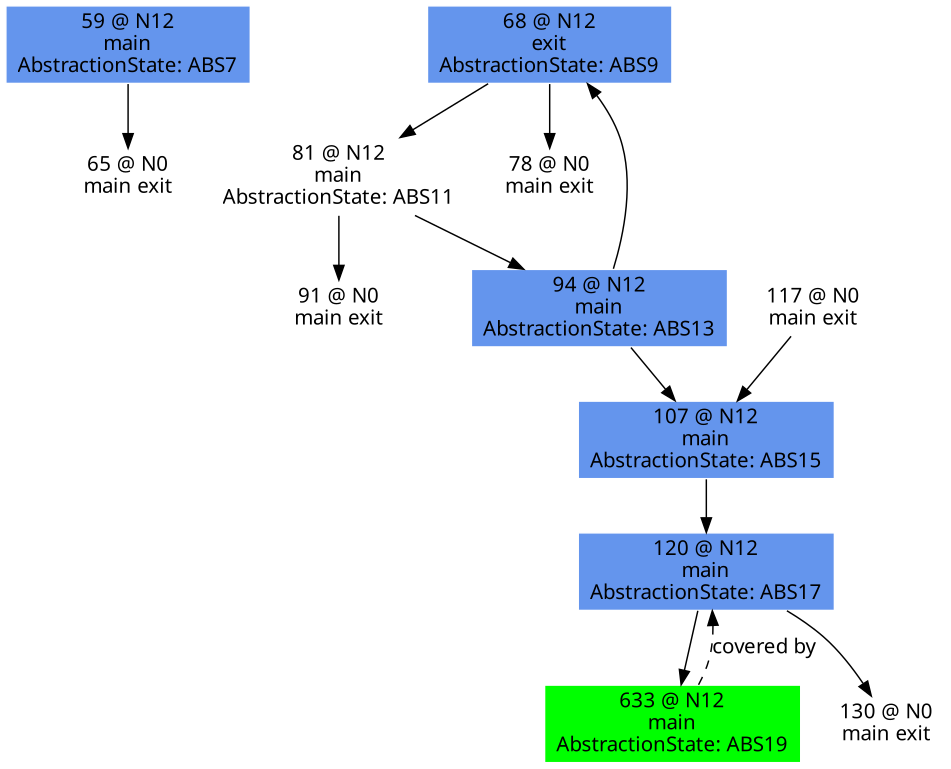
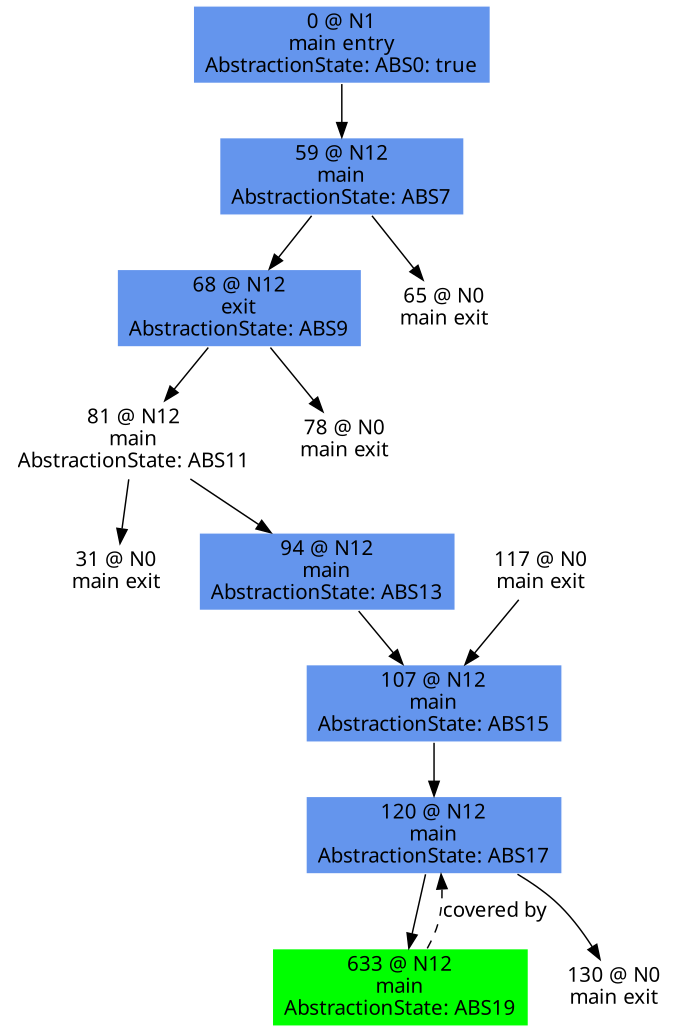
  digraph {
    fontname="Noto Sans"
    node [color=white fillcolor=cornflowerblue fontname="Noto Sans" shape=box style=filled]
    edge [fontname="Noto Sans"]
+   n1 [label="0 @ N1\nmain entry\nAbstractionState: ABS0: true\n"]
    n2 [label="59 @ N12\nmain\nAbstractionState: ABS7\n"]
    n3 [label="68 @ N12\nexit\nAbstractionState: ABS9\n"]
    n4 [label="65 @ N0\nmain exit\n" fillcolor=""]
    n5 [fillcolor=white label="81 @ N12\nmain\nAbstractionState: ABS11\n"]
    n6 [label="78 @ N0\nmain exit\n" fillcolor=""]
-   n7 [label="91 @ N0\nmain exit\n" fillcolor=""]
+   n7 [label="31 @ N0\nmain exit\n" fillcolor=""]
    n8 [label="94 @ N12\nmain\nAbstractionState: ABS13\n"]
    n9 [label="107 @ N12\nmain\nAbstractionState: ABS15\n"]
    n10 [label="120 @ N12\nmain\nAbstractionState: ABS17\n"]
    n11 [label="117 @ N0\nmain exit\n" fillcolor=""]
    n12 [fillcolor=green label="633 @ N12\nmain\nAbstractionState: ABS19\n"]
    n13 [label="130 @ N0\nmain exit\n" fillcolor=""]
-   n8 -> n3
+   n1 -> n2
+   n2 -> n3
    n2 -> n4
    n3 -> n5
    n3 -> n6
    n5 -> n7
    n5 -> n8
    n8 -> n9
    n9 -> n10
    n10 -> n12
    n10 -> n13
    n11 -> n9
    n12 -> n10 [label="covered by" style=dashed weight=0]
  }
